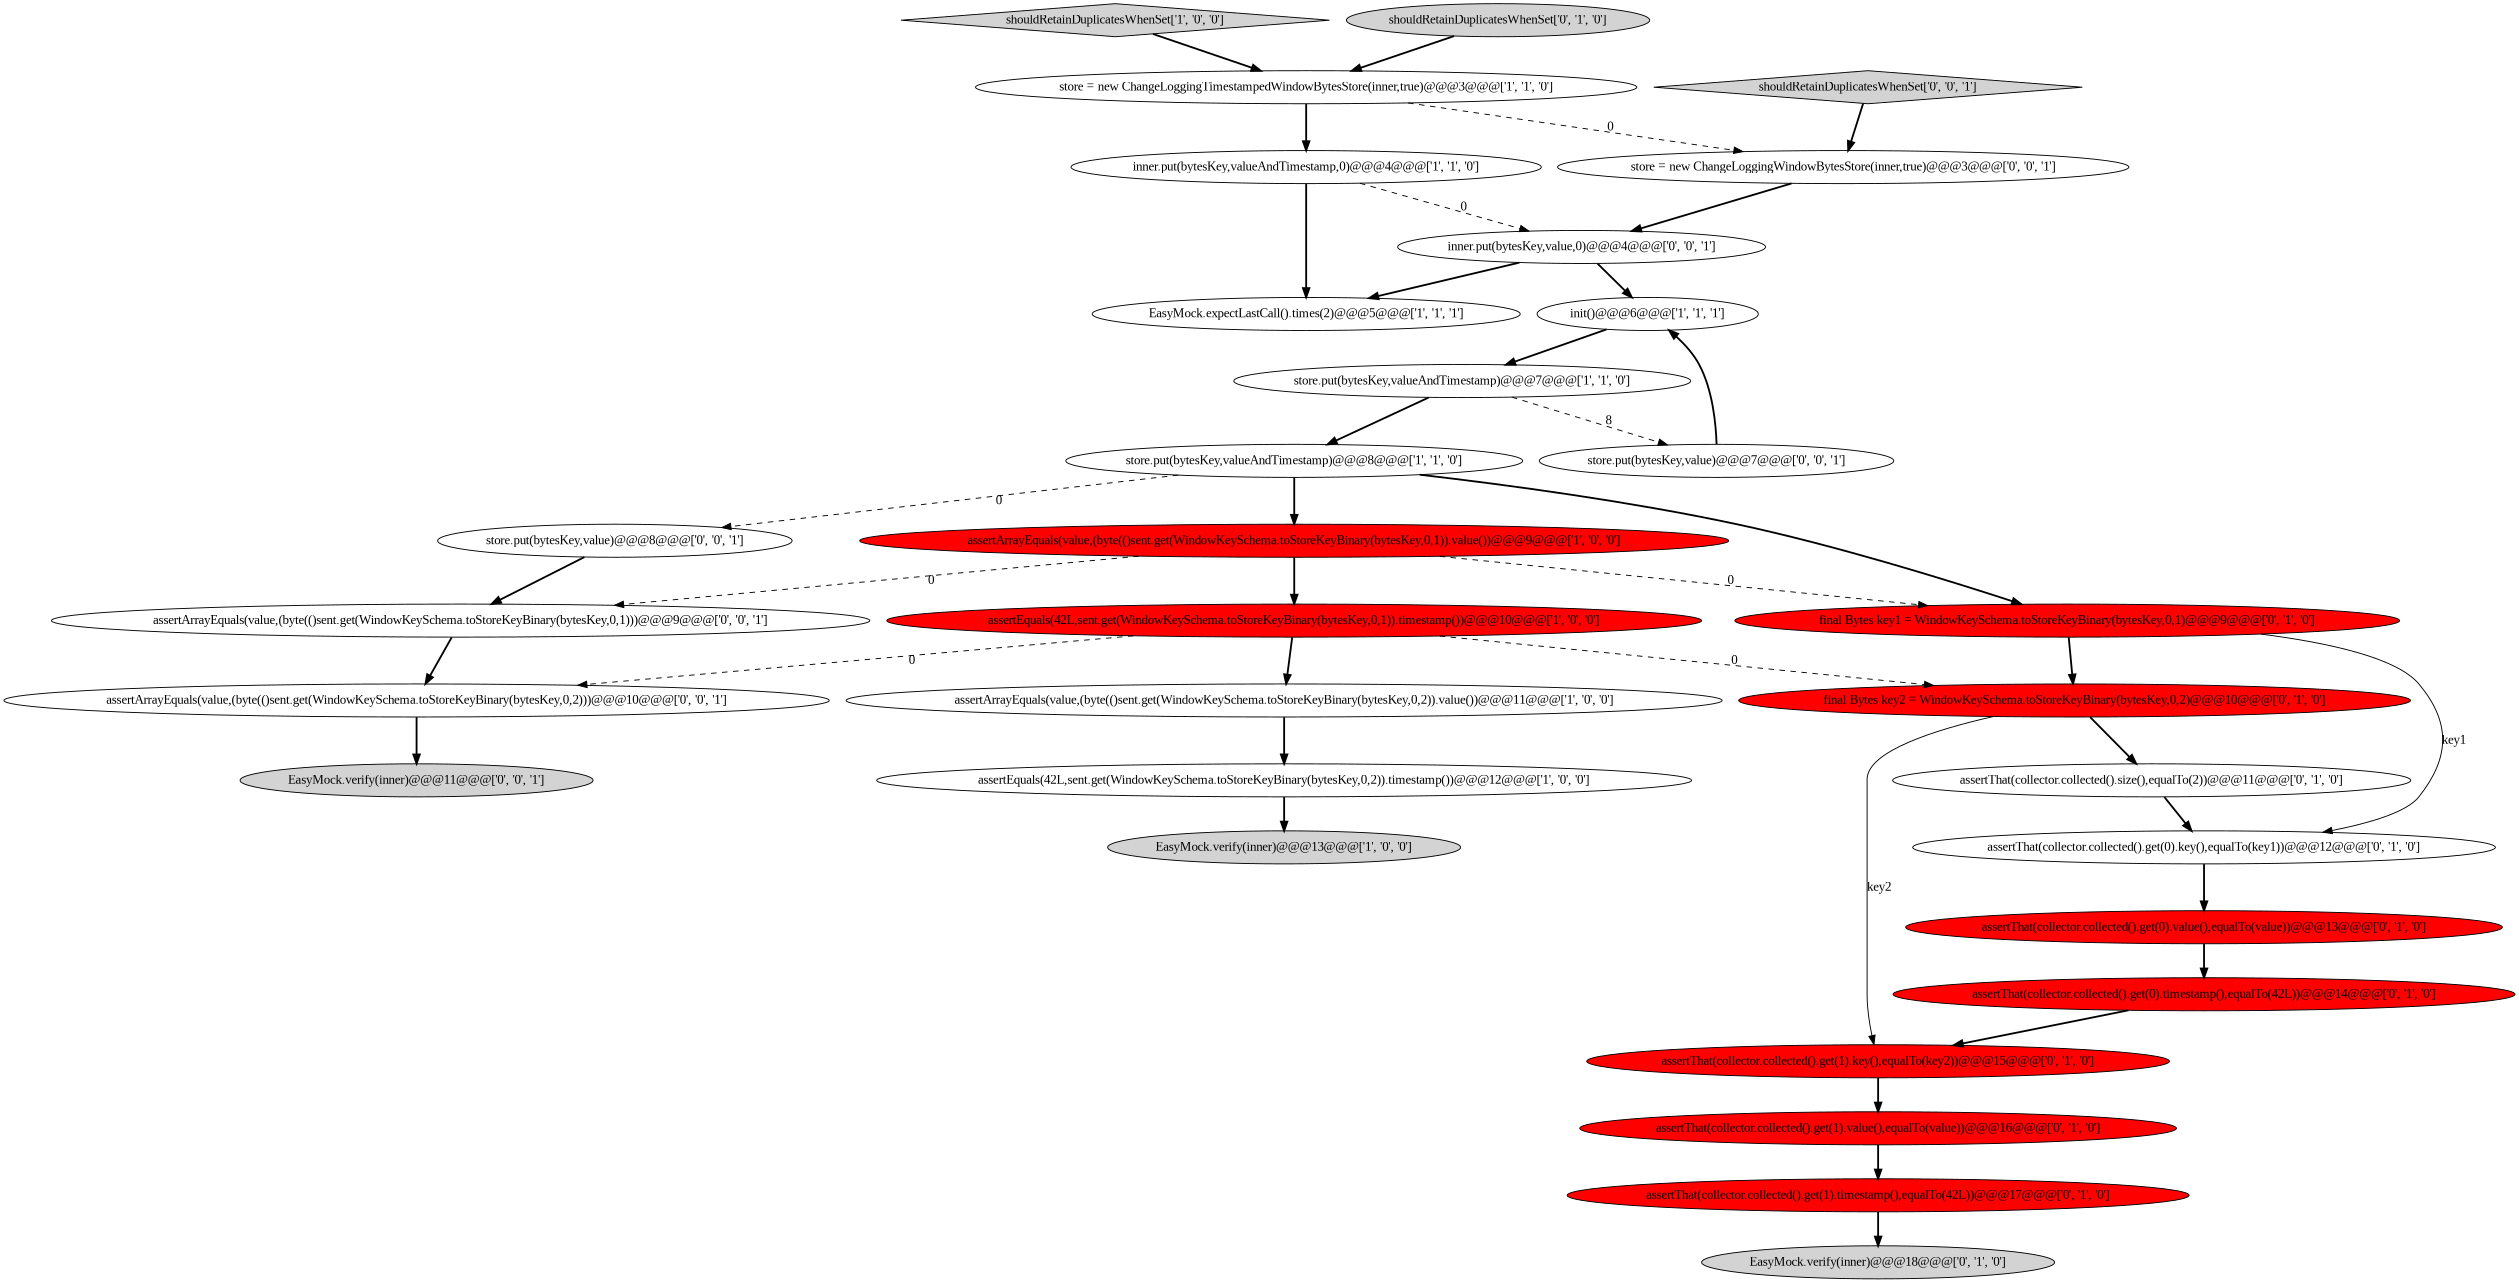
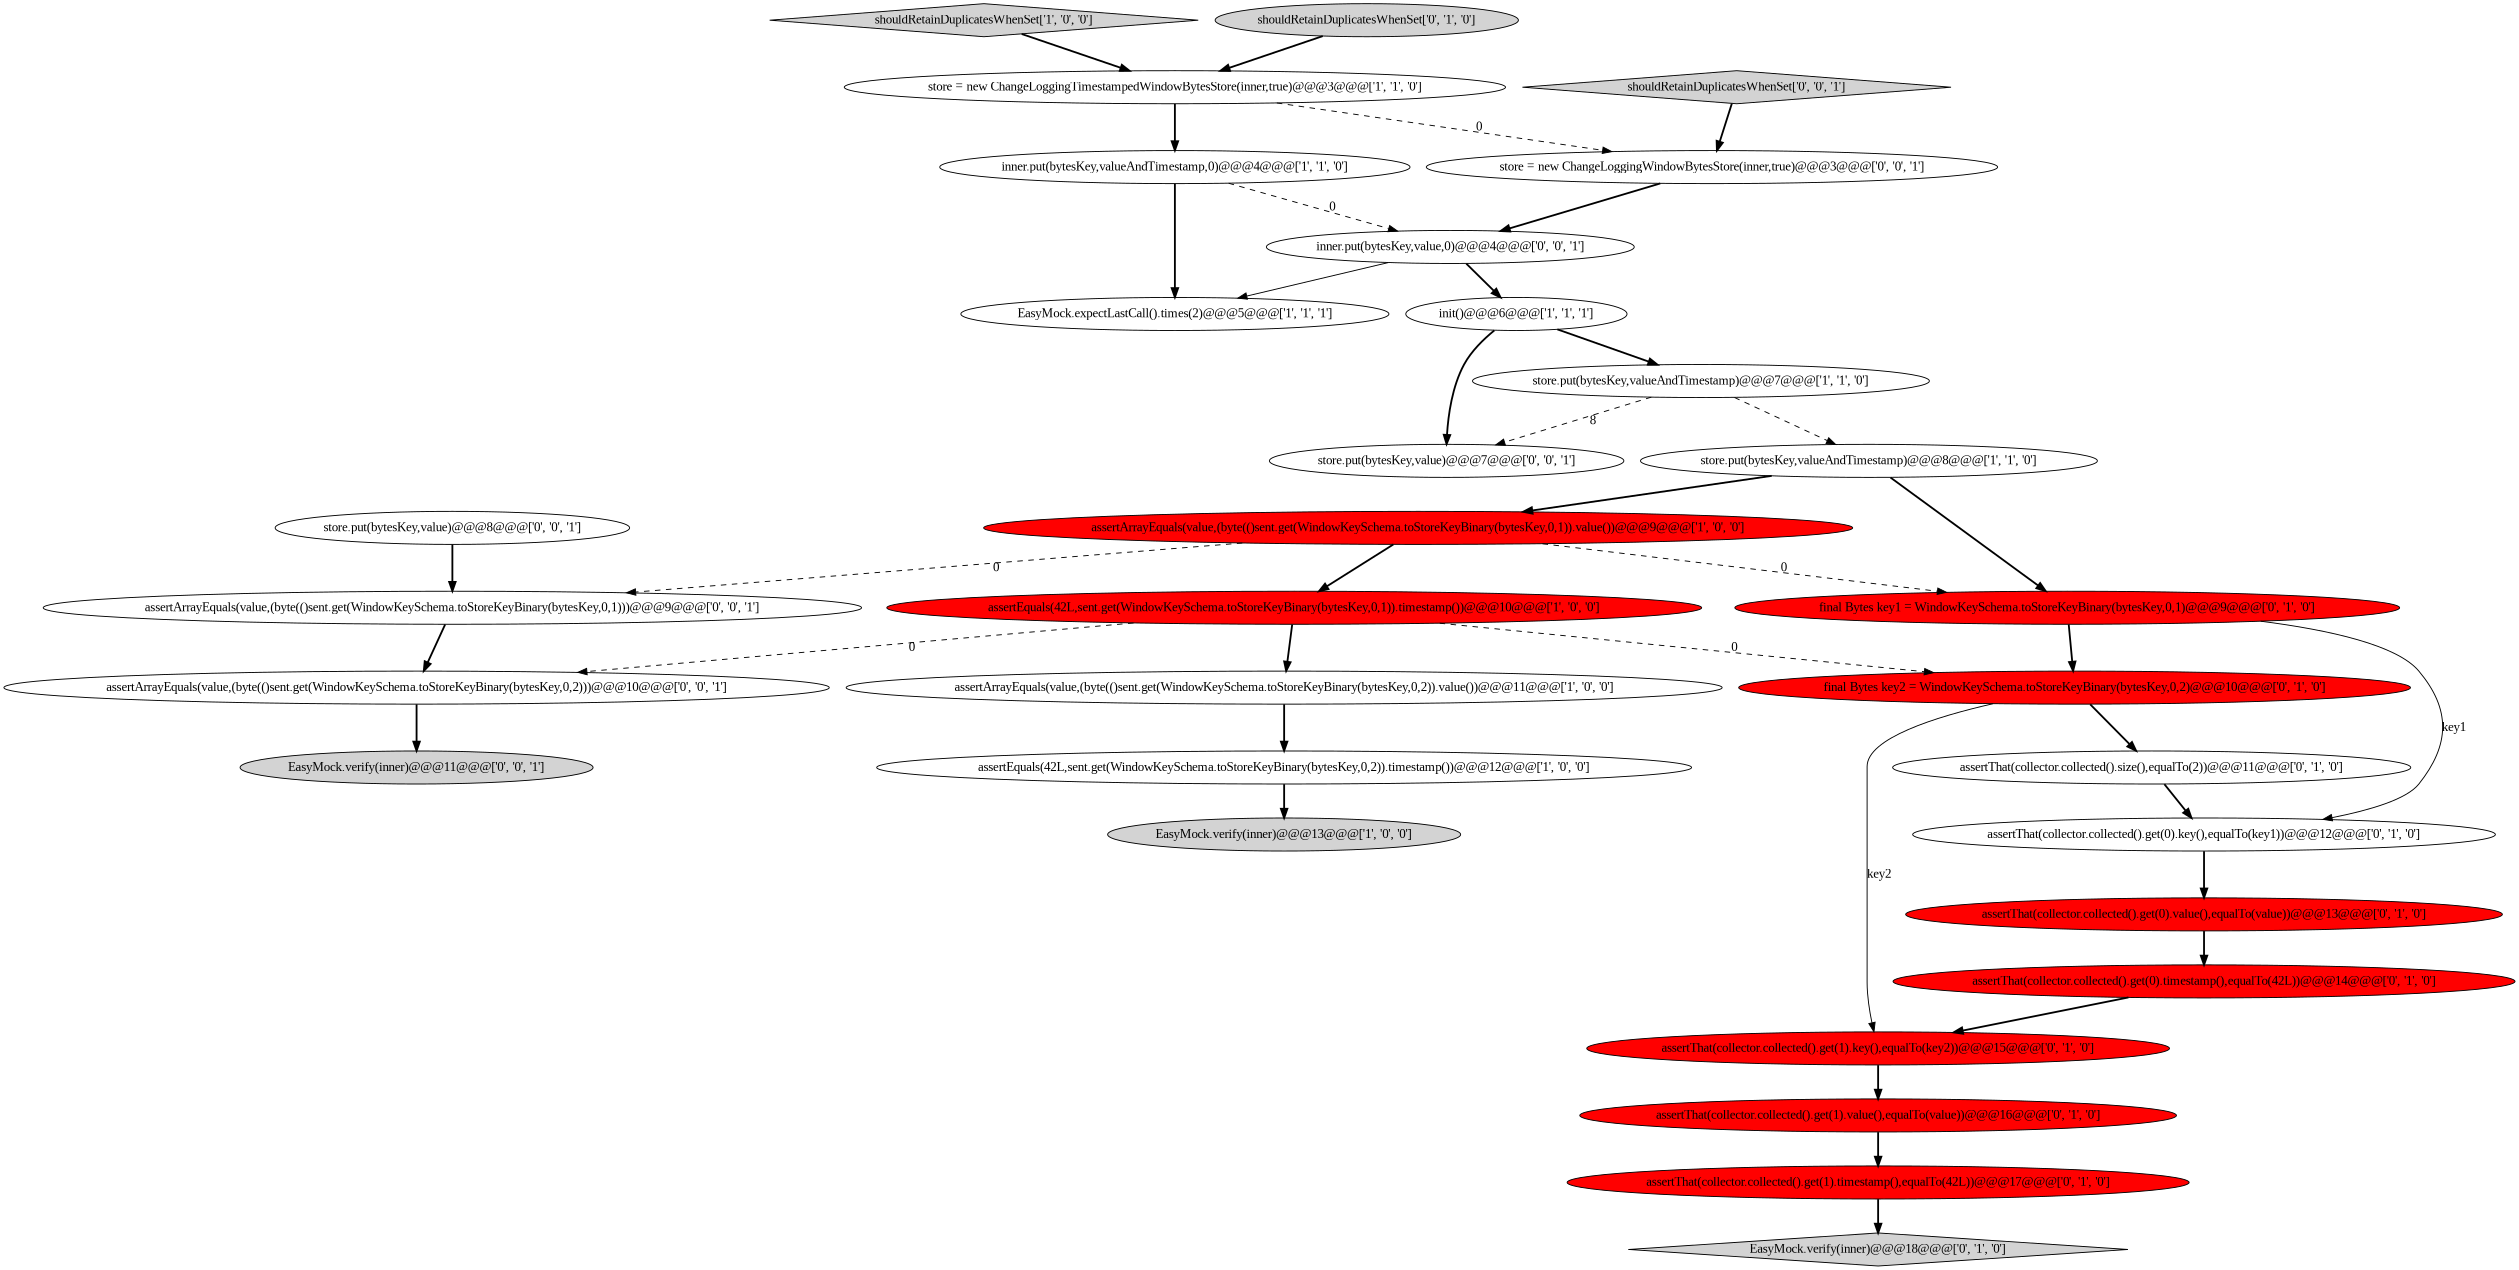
  digraph {
    fontname="Liberation Serif"
    node [fillcolor=white fontname="Liberation Serif" shape=ellipse style=filled]
    edge [fontname="Liberation Serif" style=bold]
    n1 [label="EasyMock.expectLastCall().times(2)@@@5@@@['1', '1', '1']"]
    n2 [label="init()@@@6@@@['1', '1', '1']"]
    n3 [label="store.put(bytesKey,value)@@@7@@@['0', '0', '1']"]
    n4 [label="store.put(bytesKey,valueAndTimestamp)@@@7@@@['1', '1', '0']"]
    n5 [label="store.put(bytesKey,valueAndTimestamp)@@@8@@@['1', '1', '0']"]
    n6 [label="assertThat(collector.collected().get(0).key(),equalTo(key1))@@@12@@@['0', '1', '0']"]
    n7 [fillcolor=red label="assertThat(collector.collected().get(0).value(),equalTo(value))@@@13@@@['0', '1', '0']"]
    n8 [fillcolor=red label="assertThat(collector.collected().get(0).timestamp(),equalTo(42L))@@@14@@@['0', '1', '0']"]
    n9 [fillcolor=red label="assertThat(collector.collected().get(1).key(),equalTo(key2))@@@15@@@['0', '1', '0']"]
    n10 [label="store = new ChangeLoggingTimestampedWindowBytesStore(inner,true)@@@3@@@['1', '1', '0']"]
    n11 [label="store = new ChangeLoggingWindowBytesStore(inner,true)@@@3@@@['0', '0', '1']"]
    n12 [label="inner.put(bytesKey,valueAndTimestamp,0)@@@4@@@['1', '1', '0']"]
    n13 [label="inner.put(bytesKey,value,0)@@@4@@@['0', '0', '1']"]
    n14 [label="assertEquals(42L,sent.get(WindowKeySchema.toStoreKeyBinary(bytesKey,0,2)).timestamp())@@@12@@@['1', '0', '0']"]
    n15 [fillcolor=lightgray label="EasyMock.verify(inner)@@@13@@@['1', '0', '0']"]
    n16 [fillcolor=red label="assertArrayEquals(value,(byte(()sent.get(WindowKeySchema.toStoreKeyBinary(bytesKey,0,1)).value())@@@9@@@['1', '0', '0']"]
    n17 [fillcolor=red label="assertEquals(42L,sent.get(WindowKeySchema.toStoreKeyBinary(bytesKey,0,1)).timestamp())@@@10@@@['1', '0', '0']"]
    n18 [fillcolor=red label="final Bytes key1 = WindowKeySchema.toStoreKeyBinary(bytesKey,0,1)@@@9@@@['0', '1', '0']"]
    n19 [label="assertArrayEquals(value,(byte(()sent.get(WindowKeySchema.toStoreKeyBinary(bytesKey,0,1)))@@@9@@@['0', '0', '1']"]
    n20 [label="assertArrayEquals(value,(byte(()sent.get(WindowKeySchema.toStoreKeyBinary(bytesKey,0,2)))@@@10@@@['0', '0', '1']"]
    n21 [fillcolor=red label="final Bytes key2 = WindowKeySchema.toStoreKeyBinary(bytesKey,0,2)@@@10@@@['0', '1', '0']"]
    n22 [label="assertArrayEquals(value,(byte(()sent.get(WindowKeySchema.toStoreKeyBinary(bytesKey,0,2)).value())@@@11@@@['1', '0', '0']"]
-   n23 [fillcolor=lightgray label="EasyMock.verify(inner)@@@18@@@['0', '1', '0']"]
+   n23 [fillcolor=lightgray label="EasyMock.verify(inner)@@@18@@@['0', '1', '0']" shape=diamond]
    n24 [fillcolor=red label="assertThat(collector.collected().get(1).value(),equalTo(value))@@@16@@@['0', '1', '0']"]
    n25 [fillcolor=red label="assertThat(collector.collected().get(1).timestamp(),equalTo(42L))@@@17@@@['0', '1', '0']"]
    n26 [fillcolor=lightgray label="EasyMock.verify(inner)@@@11@@@['0', '0', '1']"]
    n27 [fillcolor=lightgray label="shouldRetainDuplicatesWhenSet['1', '0', '0']" shape=diamond]
    n28 [label="store.put(bytesKey,value)@@@8@@@['0', '0', '1']"]
    n29 [label="assertThat(collector.collected().size(),equalTo(2))@@@11@@@['0', '1', '0']"]
    n30 [fillcolor=lightgray label="shouldRetainDuplicatesWhenSet['0', '1', '0']"]
    n31 [fillcolor=lightgray label="shouldRetainDuplicatesWhenSet['0', '0', '1']" shape=diamond]
-   n3 -> n2
+   n2 -> n3
    n2 -> n4
    n4 -> n3 [label=8 style=dashed]
-   n4 -> n5
+   n4 -> n5 [style=dashed]
    n5 -> n16
    n5 -> n18
-   n5 -> n28 [label=0 style=dashed]
    n6 -> n7
    n7 -> n8
    n8 -> n9
    n9 -> n24
    n10 -> n11 [label=0 style=dashed]
    n10 -> n12
    n11 -> n13
    n12 -> n1
    n12 -> n13 [label=0 style=dashed]
-   n13 -> n1
+   n13 -> n1 [style=solid]
    n13 -> n2
    n14 -> n15
    n16 -> n17
    n16 -> n18 [label=0 style=dashed]
    n16 -> n19 [label=0 style=dashed]
    n17 -> n20 [label=0 style=dashed]
    n17 -> n21 [label=0 style=dashed]
    n17 -> n22
    n18 -> n6 [label=key1 style=solid]
    n18 -> n21
    n19 -> n20
    n20 -> n26
    n21 -> n9 [label=key2 style=solid]
    n21 -> n29
    n22 -> n14
    n24 -> n25
    n25 -> n23
    n27 -> n10
    n28 -> n19
    n29 -> n6
    n30 -> n10
    n31 -> n11
  }
